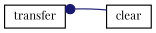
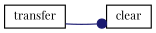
  digraph {
    rankdir=LR
    fontname="Playfair Display"
    node [color=black fillcolor=white fontname="Playfair Display" fontsize=10 shape=record style=filled]
    n1 [fontcolor=black height=0.2 label=transfer width=0.4]
    n2 [height=0.2 label=clear width=0.4]
-   n2 -> n1 [color=midnightblue fontname="Playfair Display" fontsize=10 labelfontname=FreeSans labelfontsize=10 style=solid arrowhead=dot]
+   n1 -> n2 [color=midnightblue fontname="Playfair Display" fontsize=10 labelfontname=FreeSans labelfontsize=10 style=solid arrowhead=dot]
  }
